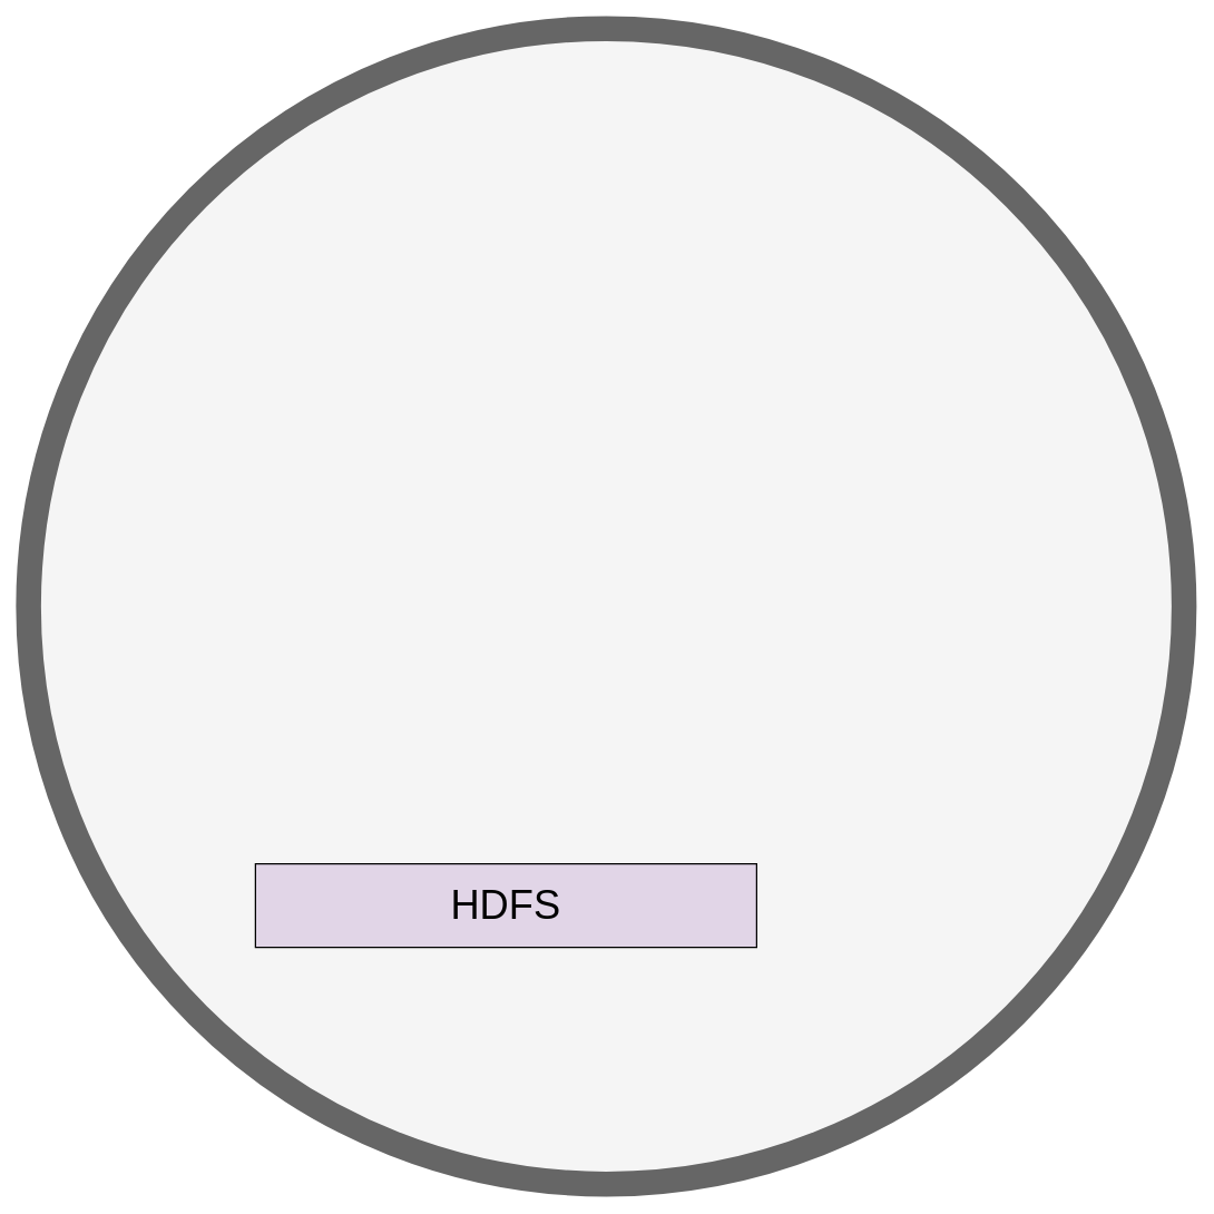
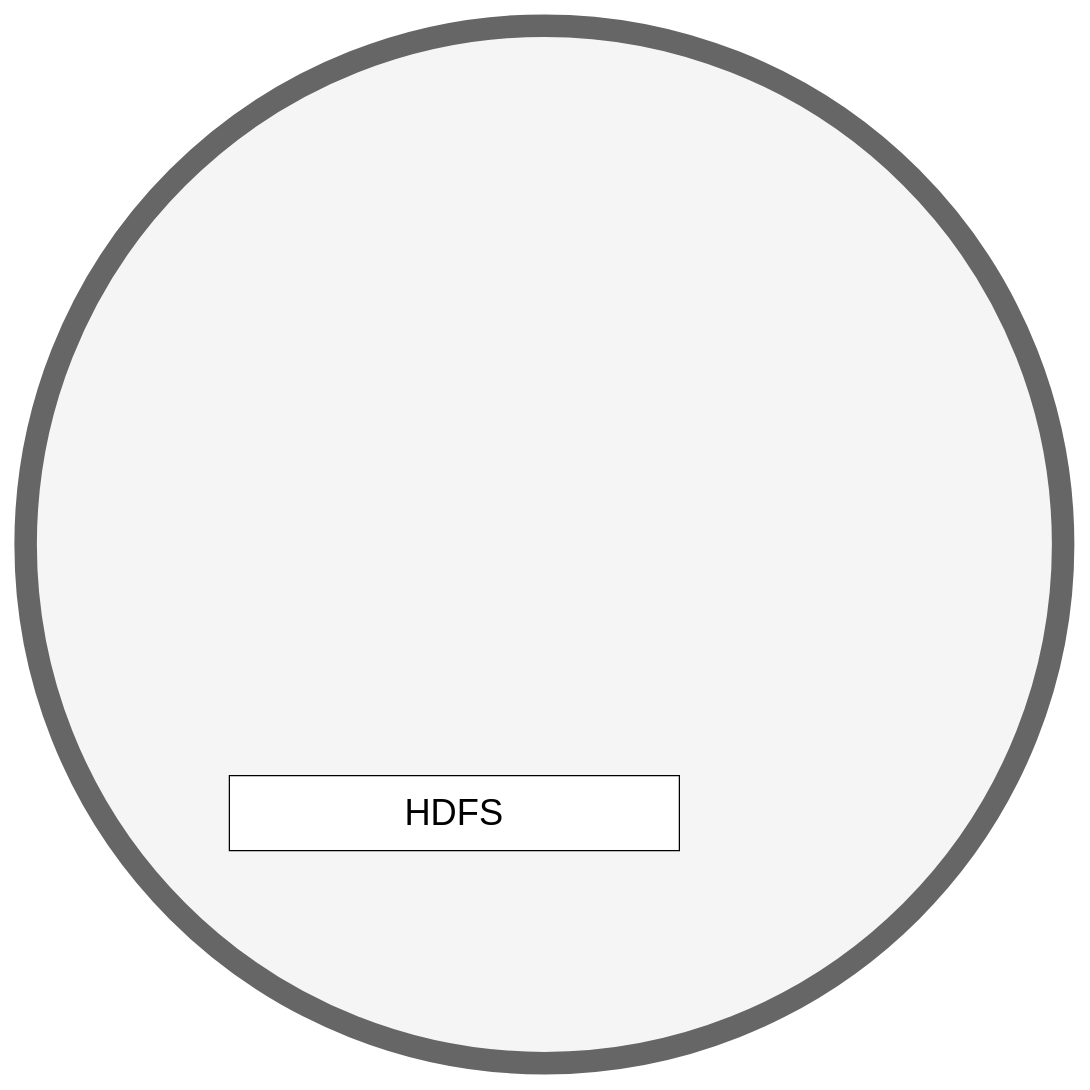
  <mxCell id="0" />
  <mxCell id="1" parent="0" />
  <mxCell id="2" value="" style="ellipse;whiteSpace=wrap;html=1;aspect=fixed;strokeWidth=18;fillColor=#f5f5f5;strokeColor=#666666;fontColor=#333333;" vertex="1" parent="1"><mxGeometry x="20" y="20" width="830" height="830" as="geometry" /></mxCell>
- <mxCell id="3" value="&lt;font style=&quot;font-size: 29px&quot;&gt;HDFS&lt;/font&gt;" style="rounded=0;whiteSpace=wrap;html=1;strokeWidth=1;fillColor=#e1d5e7;" vertex="1" parent="1"><mxGeometry x="183" y="620" width="360" height="60" as="geometry" /></mxCell>
+ <mxCell id="3" value="&lt;font style=&quot;font-size: 29px&quot;&gt;HDFS&lt;/font&gt;" style="rounded=0;whiteSpace=wrap;html=1;strokeWidth=1;" vertex="1" parent="1"><mxGeometry x="183" y="620" width="360" height="60" as="geometry" /></mxCell>
